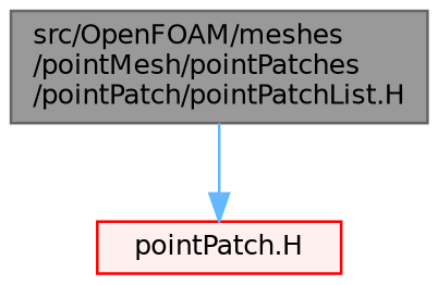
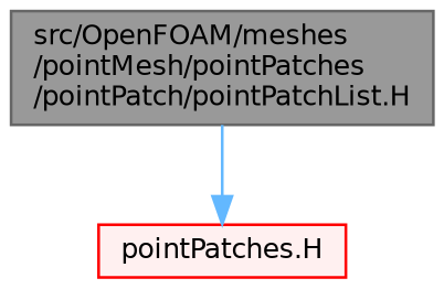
  digraph {
    node [fontname=Helvetica fontsize=10 shape=box style=filled]
    n1 [color=gray40 fillcolor=grey60 fontcolor=black height=0.2 label="src/OpenFOAM/meshes\l/pointMesh/pointPatches\l/pointPatch/pointPatchList.H" width=0.4]
-   n2 [color=red fillcolor="#FFF0F0" height=0.2 label="pointPatch.H" width=0.4]
+   n2 [color=red fillcolor="#FFF0F0" height=0.2 label="pointPatches.H" width=0.4]
    n1 -> n2 [color=steelblue1 fontname=Helvetica fontsize=10 labelfontname=Helvetica labelfontsize=10 style=solid]
  }
